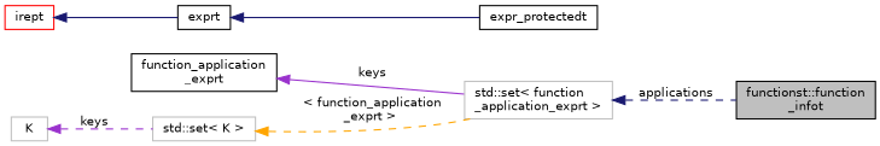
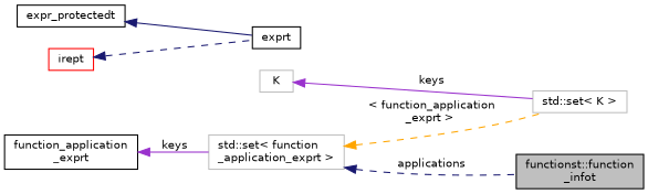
  digraph {
    rankdir=LR
    node [color=black fontname=Helvetica fontsize=10 shape=record]
    edge [color=midnightblue dir=back fontname=Helvetica fontsize=10 labelfontname=Helvetica labelfontsize=10 style=dashed]
    n1 [fillcolor=grey75 fontcolor=black height=0.2 label="functionst::function\l_infot" style=filled width=0.4]
    n2 [color=grey75 height=0.2 label="std::set\< function\l_application_exprt \>" width=0.4]
    n3 [height=0.2 label="function_application\l_exprt" width=0.4]
    n4 [height=0.2 label=expr_protectedt width=0.4]
    n5 [height=0.2 label=exprt width=0.4]
    n6 [color=red height=0.2 label=irept width=0.4]
    n7 [color=grey75 height=0.2 label="std::set\< K \>" width=0.4]
    n8 [color=grey75 height=0.2 label=K width=0.4]
    n2 -> n1 [label=" applications"]
    n3 -> n2 [color=darkorchid3 label=" keys" style=solid]
-   n5 -> n4 [style=solid]
-   n6 -> n5 [style=solid]
-   n7 -> n2 [color=orange label=" \< function_application\l_exprt \>"]
-   n8 -> n7 [color=darkorchid3 label=" keys"]
+   n4 -> n5 [style=solid]
+   n6 -> n5
+   n2 -> n7 [color=orange label=" \< function_application\l_exprt \>"]
+   n8 -> n7 [color=darkorchid3 label=" keys" style=solid]
  }
